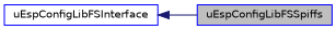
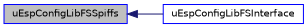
  digraph {
    rankdir=LR
    node [color=blue fontname=Helvetica fontsize=10 shape=record style=filled]
    n1 [fillcolor=grey75 fontcolor=black height=0.2 label=uEspConfigLibFSSpiffs width=0.4]
    n2 [fillcolor=white height=0.2 label=uEspConfigLibFSInterface width=0.4]
-   n2 -> n1 [color=midnightblue dir=back fontname=Helvetica fontsize=10 labelfontname=Helvetica labelfontsize=10 style=solid]
+   n1 -> n2 [color=midnightblue dir=back fontname=Helvetica fontsize=10 labelfontname=Helvetica labelfontsize=10 style=solid]
  }
